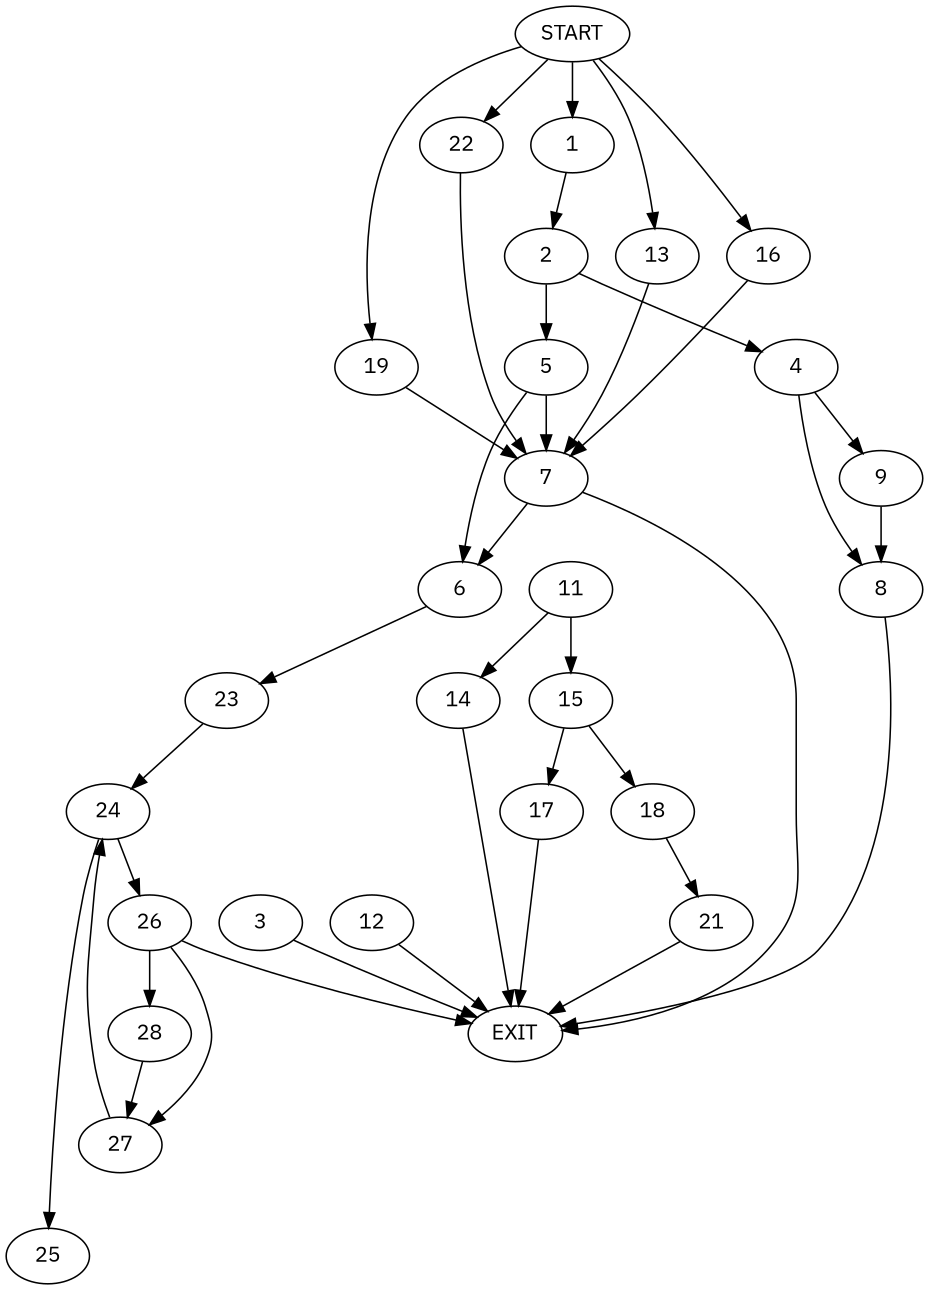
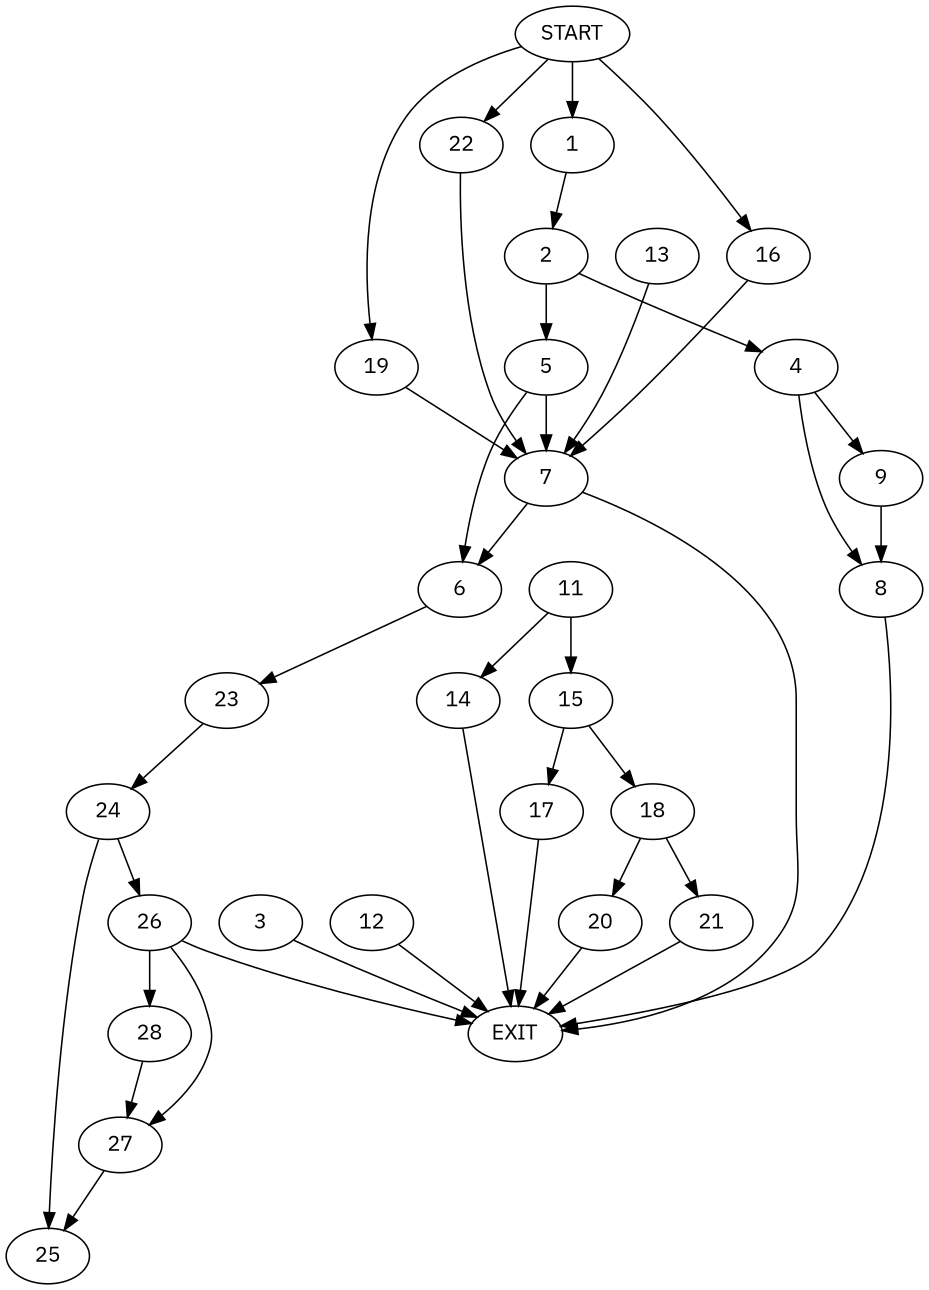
  digraph {
    fontname="IBM Plex Sans"
    node [fontname="IBM Plex Sans"]
    edge [fontname="IBM Plex Sans"]
    n1 [label=START]
    1
    13
    16
    19
    22
    2
    7
    n9 [label=EXIT]
    4
    5
    3
    8
    9
    6
    23
    24
    11
    14
    15
    12
    17
    18
+   20
    21
    25
    26
    27
    28
    n1 -> 1
-   n1 -> 13
    n1 -> 16
    n1 -> 19
    n1 -> 22
    1 -> 2
    13 -> 7
    16 -> 7
    19 -> 7
    22 -> 7
    2 -> 4
    2 -> 5
    7 -> n9
    7 -> 6
    4 -> 8
    4 -> 9
    5 -> 7
    5 -> 6
    3 -> n9
    8 -> n9
    9 -> 8
    6 -> 23
    23 -> 24
    24 -> 25
    24 -> 26
    11 -> 14
    11 -> 15
    14 -> n9
    15 -> 17
    15 -> 18
    12 -> n9
    17 -> n9
+   18 -> 20
    18 -> 21
+   20 -> n9
    21 -> n9
    26 -> n9
    26 -> 27
    26 -> 28
-   27 -> 24
+   27 -> 25
    28 -> 27
  }
